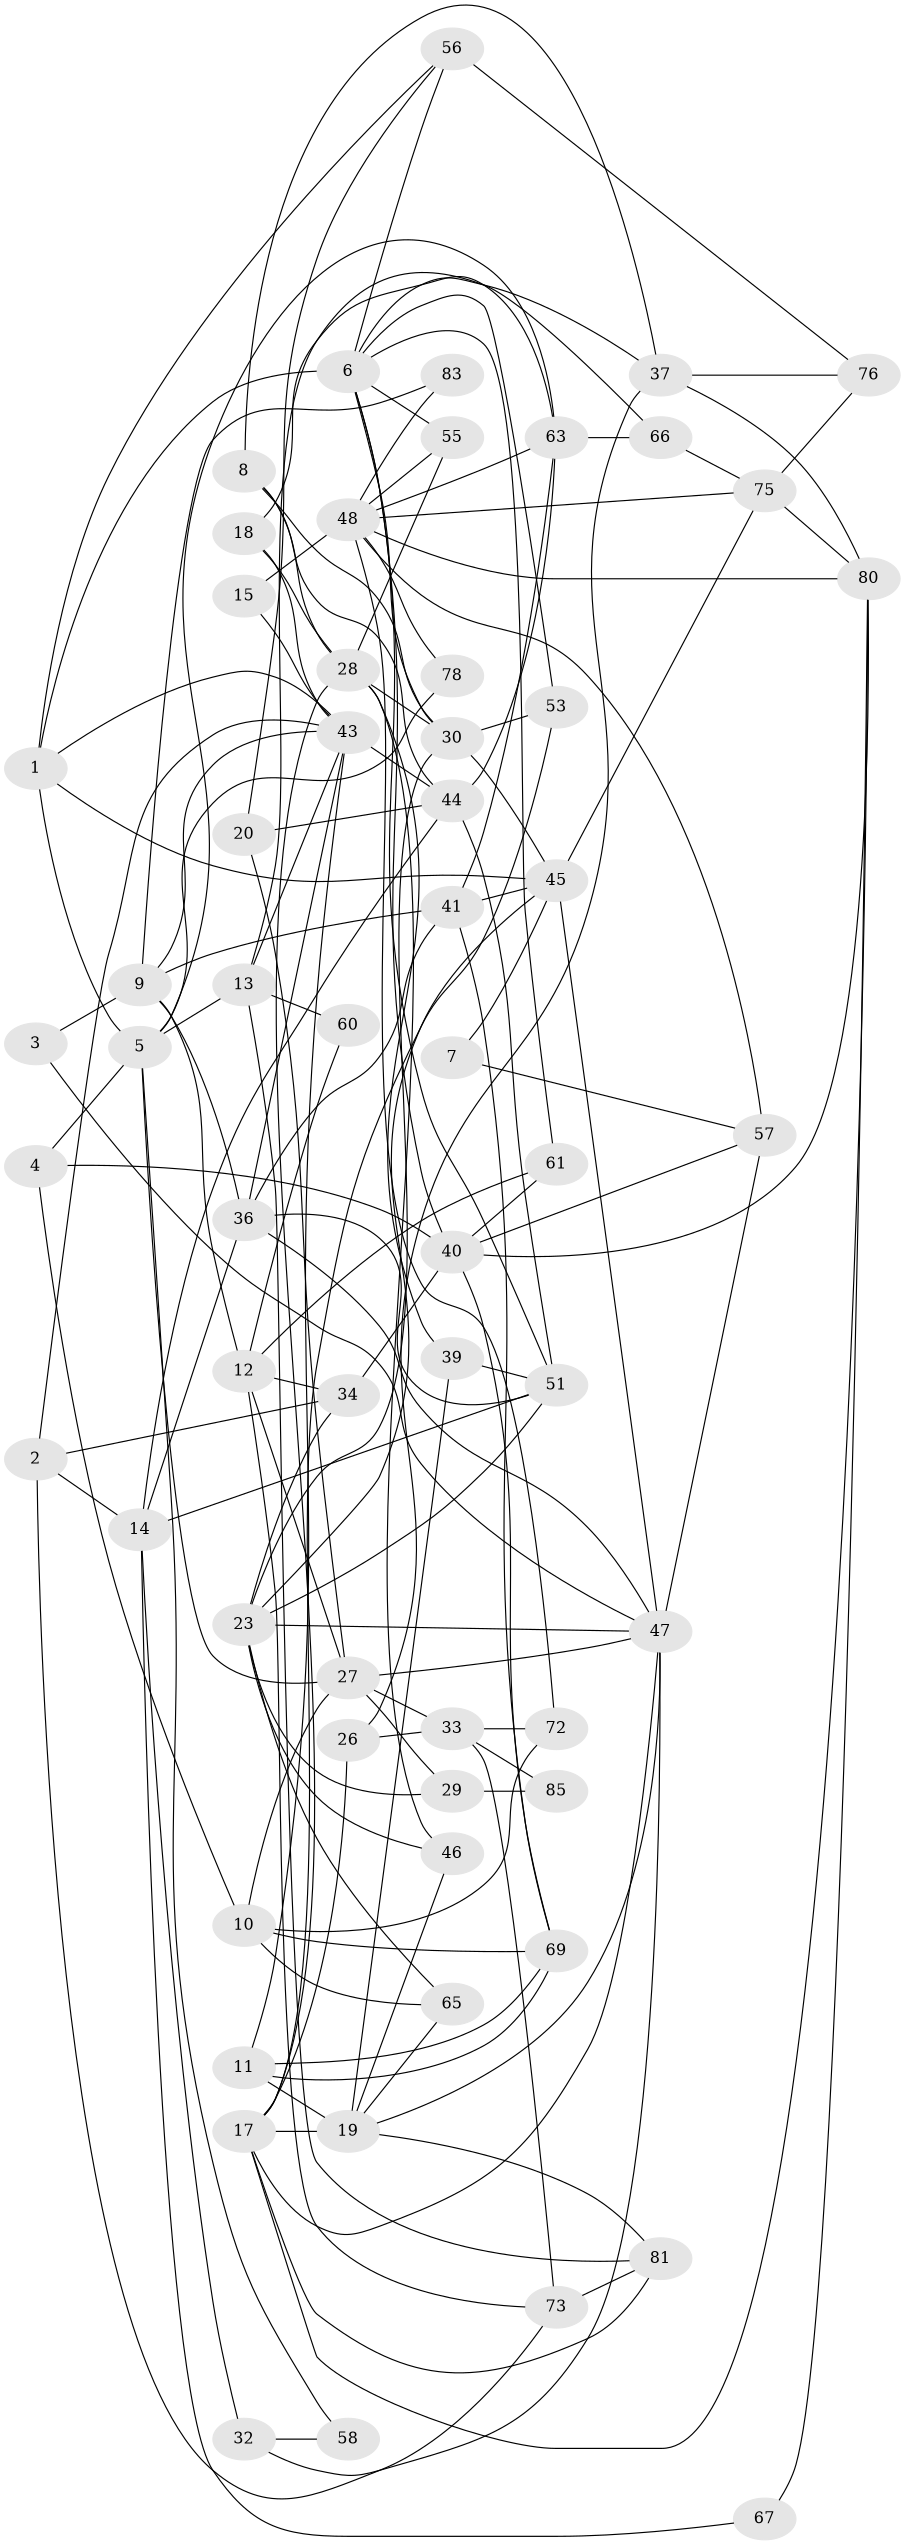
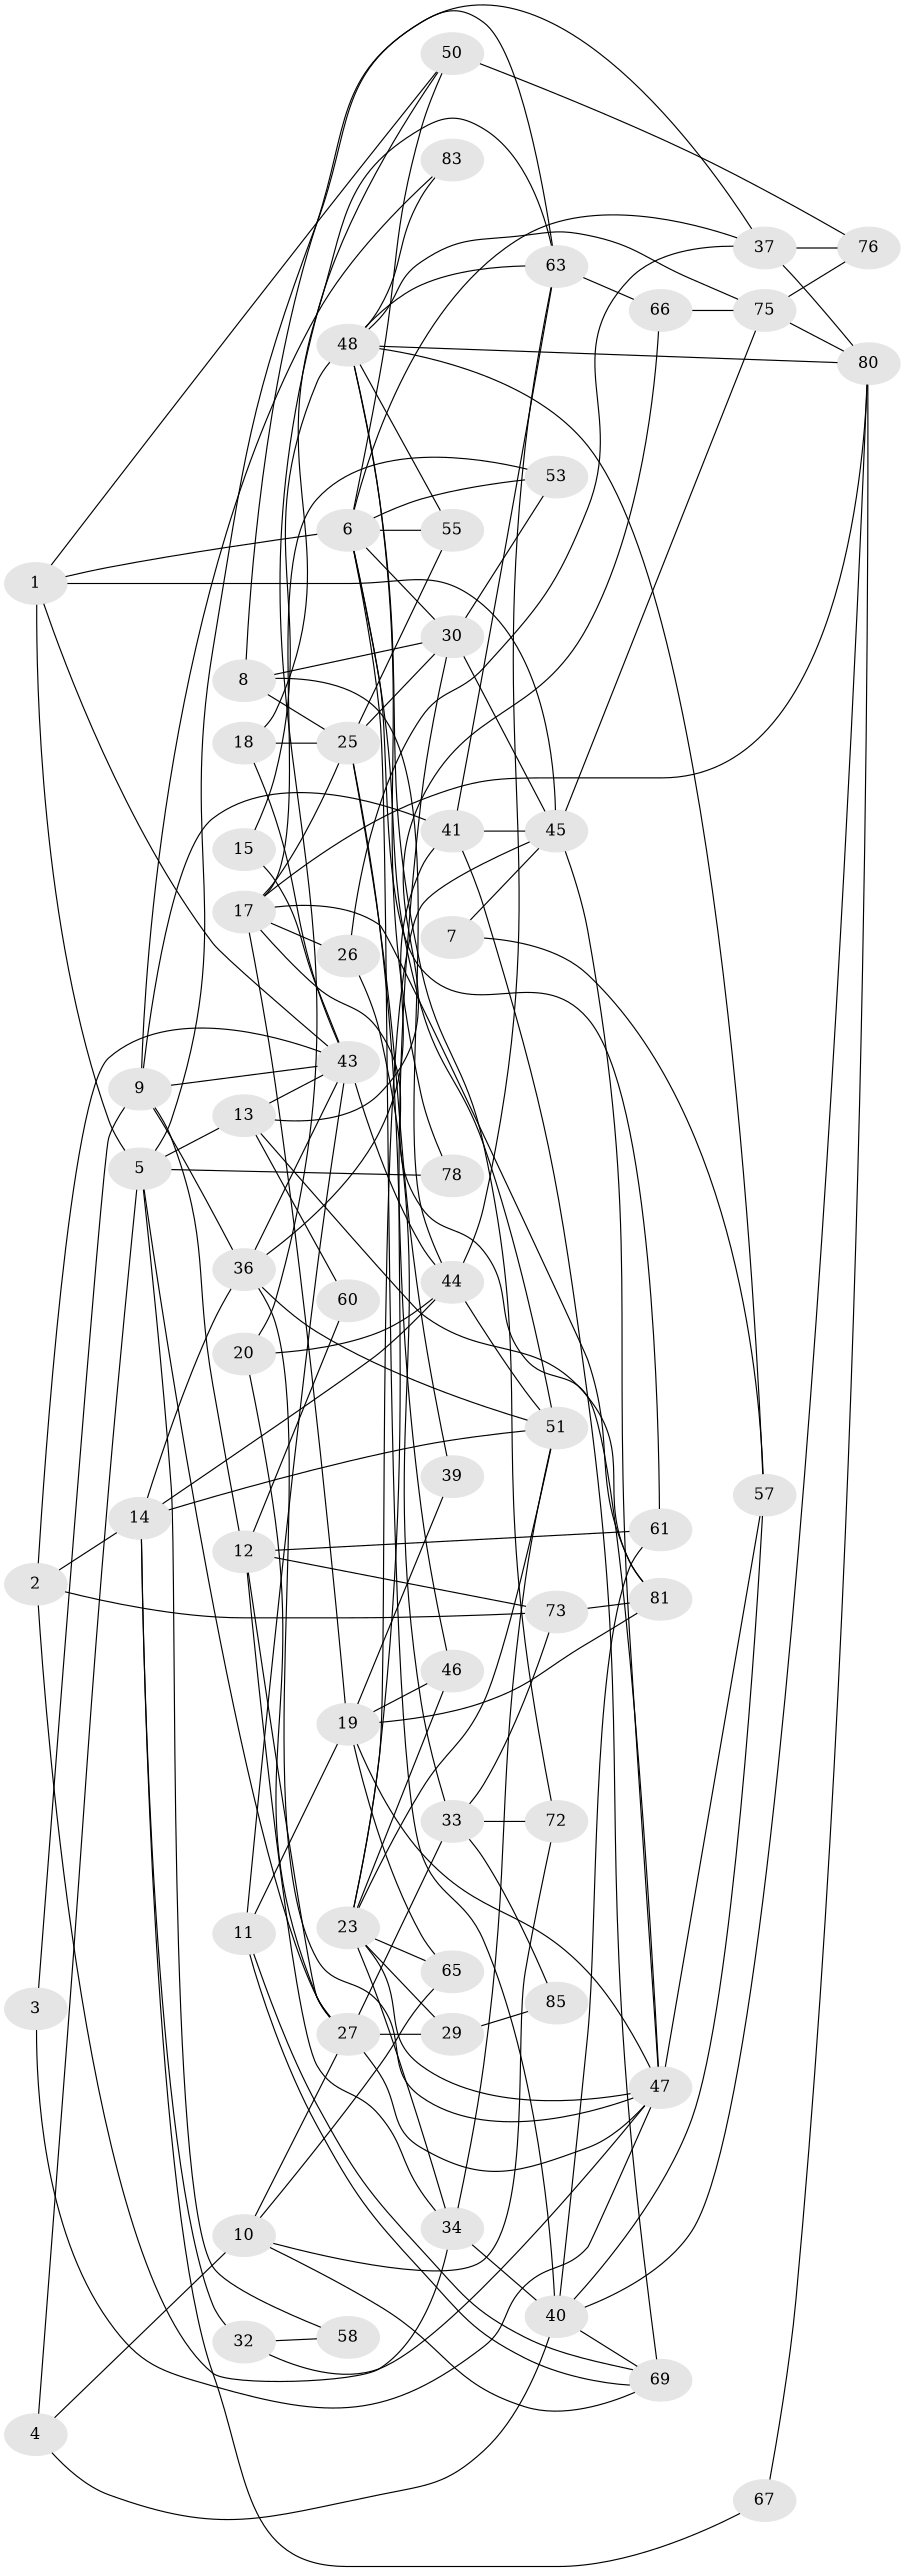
  graph {
    rankdir=LR
    node [color=gray90 style=filled]
    1 [super="+22"]
    5 [super="+87"]
    6 [super="+64"]
    43 [super="+86"]
    45 [super="+75"]
-   56
+   56 [label=50]
    13 [super="+68"]
    27 [super="+38"]
    58
    63 [super="+70"]
    78
    40 [super="+62"]
    30 [super="+52"]
    37 [super="+59"]
    51 [super="+79"]
    53
    55
    61
    44 [super="+50"]
    47 [super="+89"]
    n21 [label=75]
    76
    2 [super="+21"]
    14 [super="+88"]
    34
    73
    36
    32
    67
    81
    9 [super="+49"]
    12 [super="+24"]
    41
    83
    3
    57
    4 [super="+42"]
    10 [super="+28"]
    65
    69
    72
    80 [super="+82"]
    60
    66
    33 [super="+84"]
    29
    7
    8 [super="+31"]
-   25 [super="+35" label=28]
+   25 [super="+35"]
    39
    46
    11
    19
    15
    48 [super="+54"]
    85
    17 [super="+71"]
    26
    18
    20
    23 [super="+77"]
    1 -- 5
    1 -- 6
    1 -- 43
    1 -- 45 [weight=2]
    1 -- 56
    5 -- 13
    5 -- 27 [weight=2]
    5 -- 58
    5 -- 63 [weight=2]
    5 -- 78
    6 -- 56
    6 -- 40 [weight=2]
    6 -- 30
    6 -- 37
    6 -- 51
    6 -- 53 [weight=2]
    6 -- 55
    6 -- 61
    43 -- 44
    45 -- 47
    45 -- n21
    56 -- 76
    13 -- 43
    13 -- 81
    13 -- 60
    13 -- 66
    27 -- 47
    27 -- 33
    27 -- 29
    63 -- 66
    40 -- 61
    40 -- 57
    40 -- 69
    40 -- 80
    30 -- 45
    30 -- 53
    37 -- 76
    37 -- 80 [weight=2]
    44 -- 63
    44 -- 51
    47 -- 57
    n21 -- 76
    n21 -- 80
    2 -- 43
    2 -- 14
    2 -- 34
    2 -- 73
    14 -- 51
    14 -- 44
    14 -- 36
    14 -- 32
    14 -- 67
    34 -- 40
    73 -- 81
    36 -- 43
    36 -- 51
    36 -- 47
    36 -- 41
    32 -- 58
    32 -- 47
    67 -- 80
    9 -- 43
    9 -- 36
    9 -- 12
    9 -- 41
    9 -- 83
    12 -- 27
    12 -- 61
    12 -- 34
    12 -- 73
    12 -- 60
    41 -- 45
    41 -- 63
    41 -- 69
    3 -- 47
    3 -- 9
    4 -- 5
    4 -- 40
    4 -- 10
    10 -- 27
    10 -- 65
    10 -- 69
    10 -- 72
    66 -- n21
    33 -- 73
    33 -- 72
    33 -- 85
    29 -- 85
    7 -- 45
    7 -- 57
    8 -- 30
    8 -- 37
    8 -- 44
    8 -- 25
    25 -- 30
    25 -- 55
    25 -- 39
    25 -- 46
-   39 -- 51
+   34 -- 51
    11 -- 43
    11 -- 69
    11 -- 69
    11 -- 19
    19 -- 47
    19 -- 81
    19 -- 65
    19 -- 39
    19 -- 46
    15 -- 43
    15 -- 48
    48 -- 63
    48 -- 78
    48 -- 55
    48 -- n21
    48 -- 83
    48 -- 57
    48 -- 72
    48 -- 80
    17 -- 53
    17 -- 47
    17 -- 81
    17 -- 80
    17 -- 25
    17 -- 19
    17 -- 26
    26 -- 37
    26 -- 33
    18 -- 43
    18 -- 63
    18 -- 25
    20 -- 56
    20 -- 27
    20 -- 44
    23 -- 45
    23 -- 30
    23 -- 51
    23 -- 47 [weight=2]
    23 -- 34
    23 -- 65
    23 -- 29
    23 -- 46
  }
